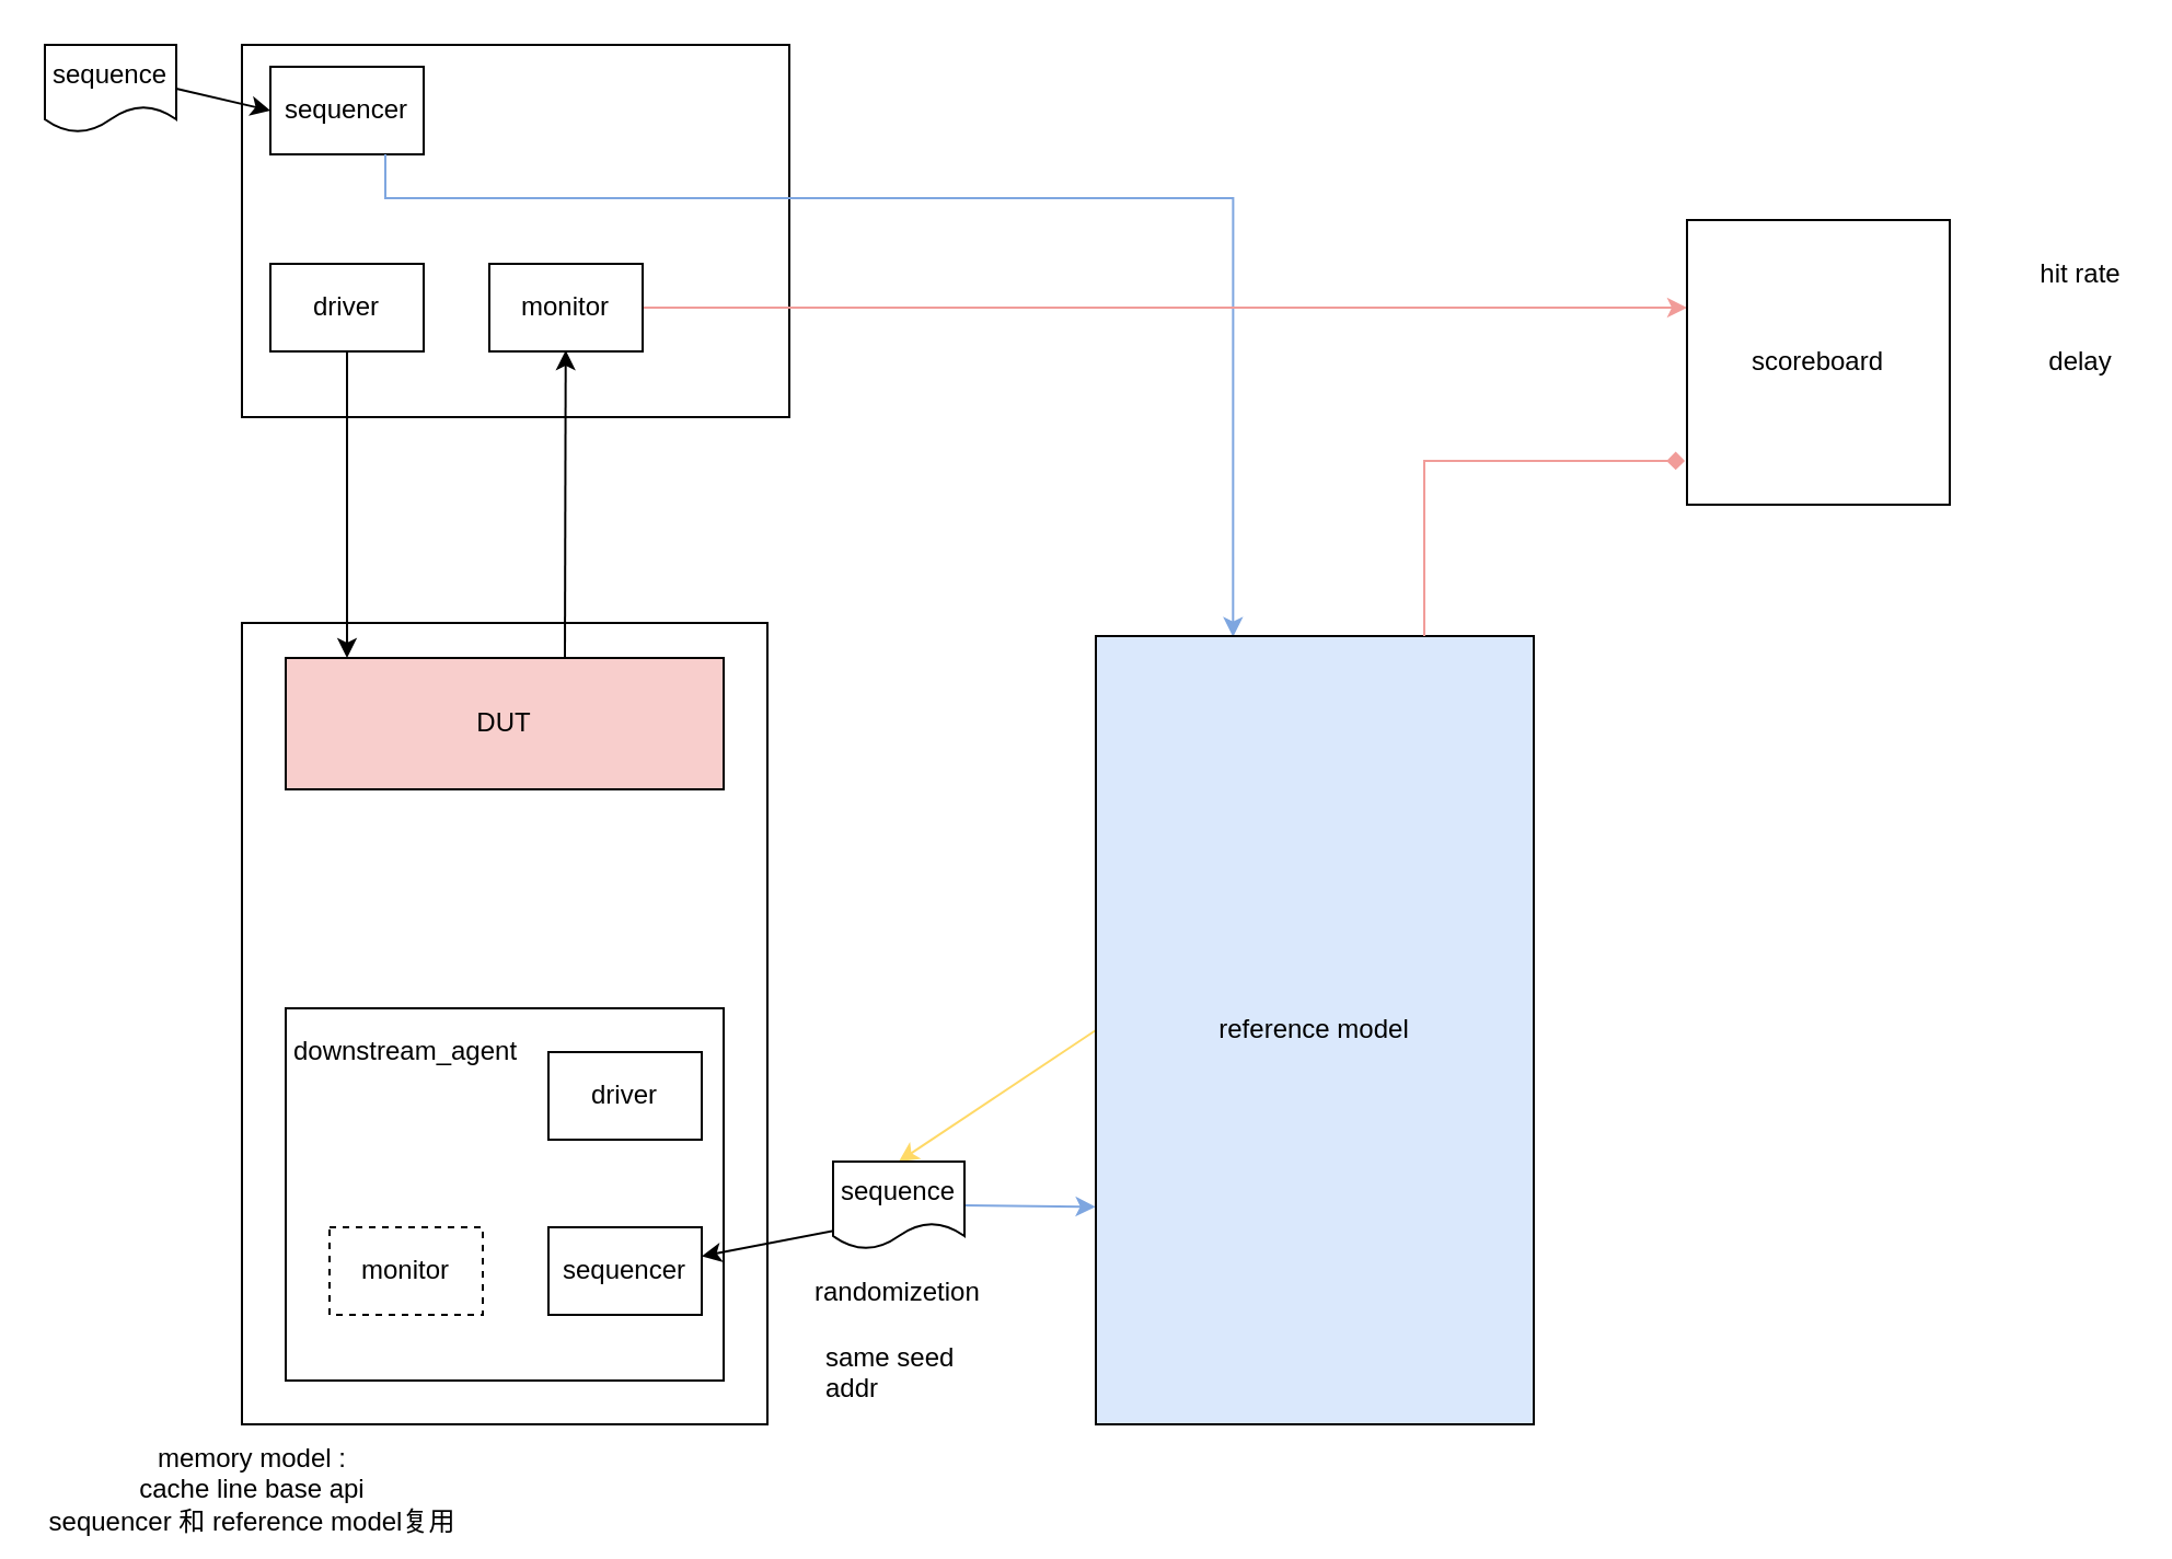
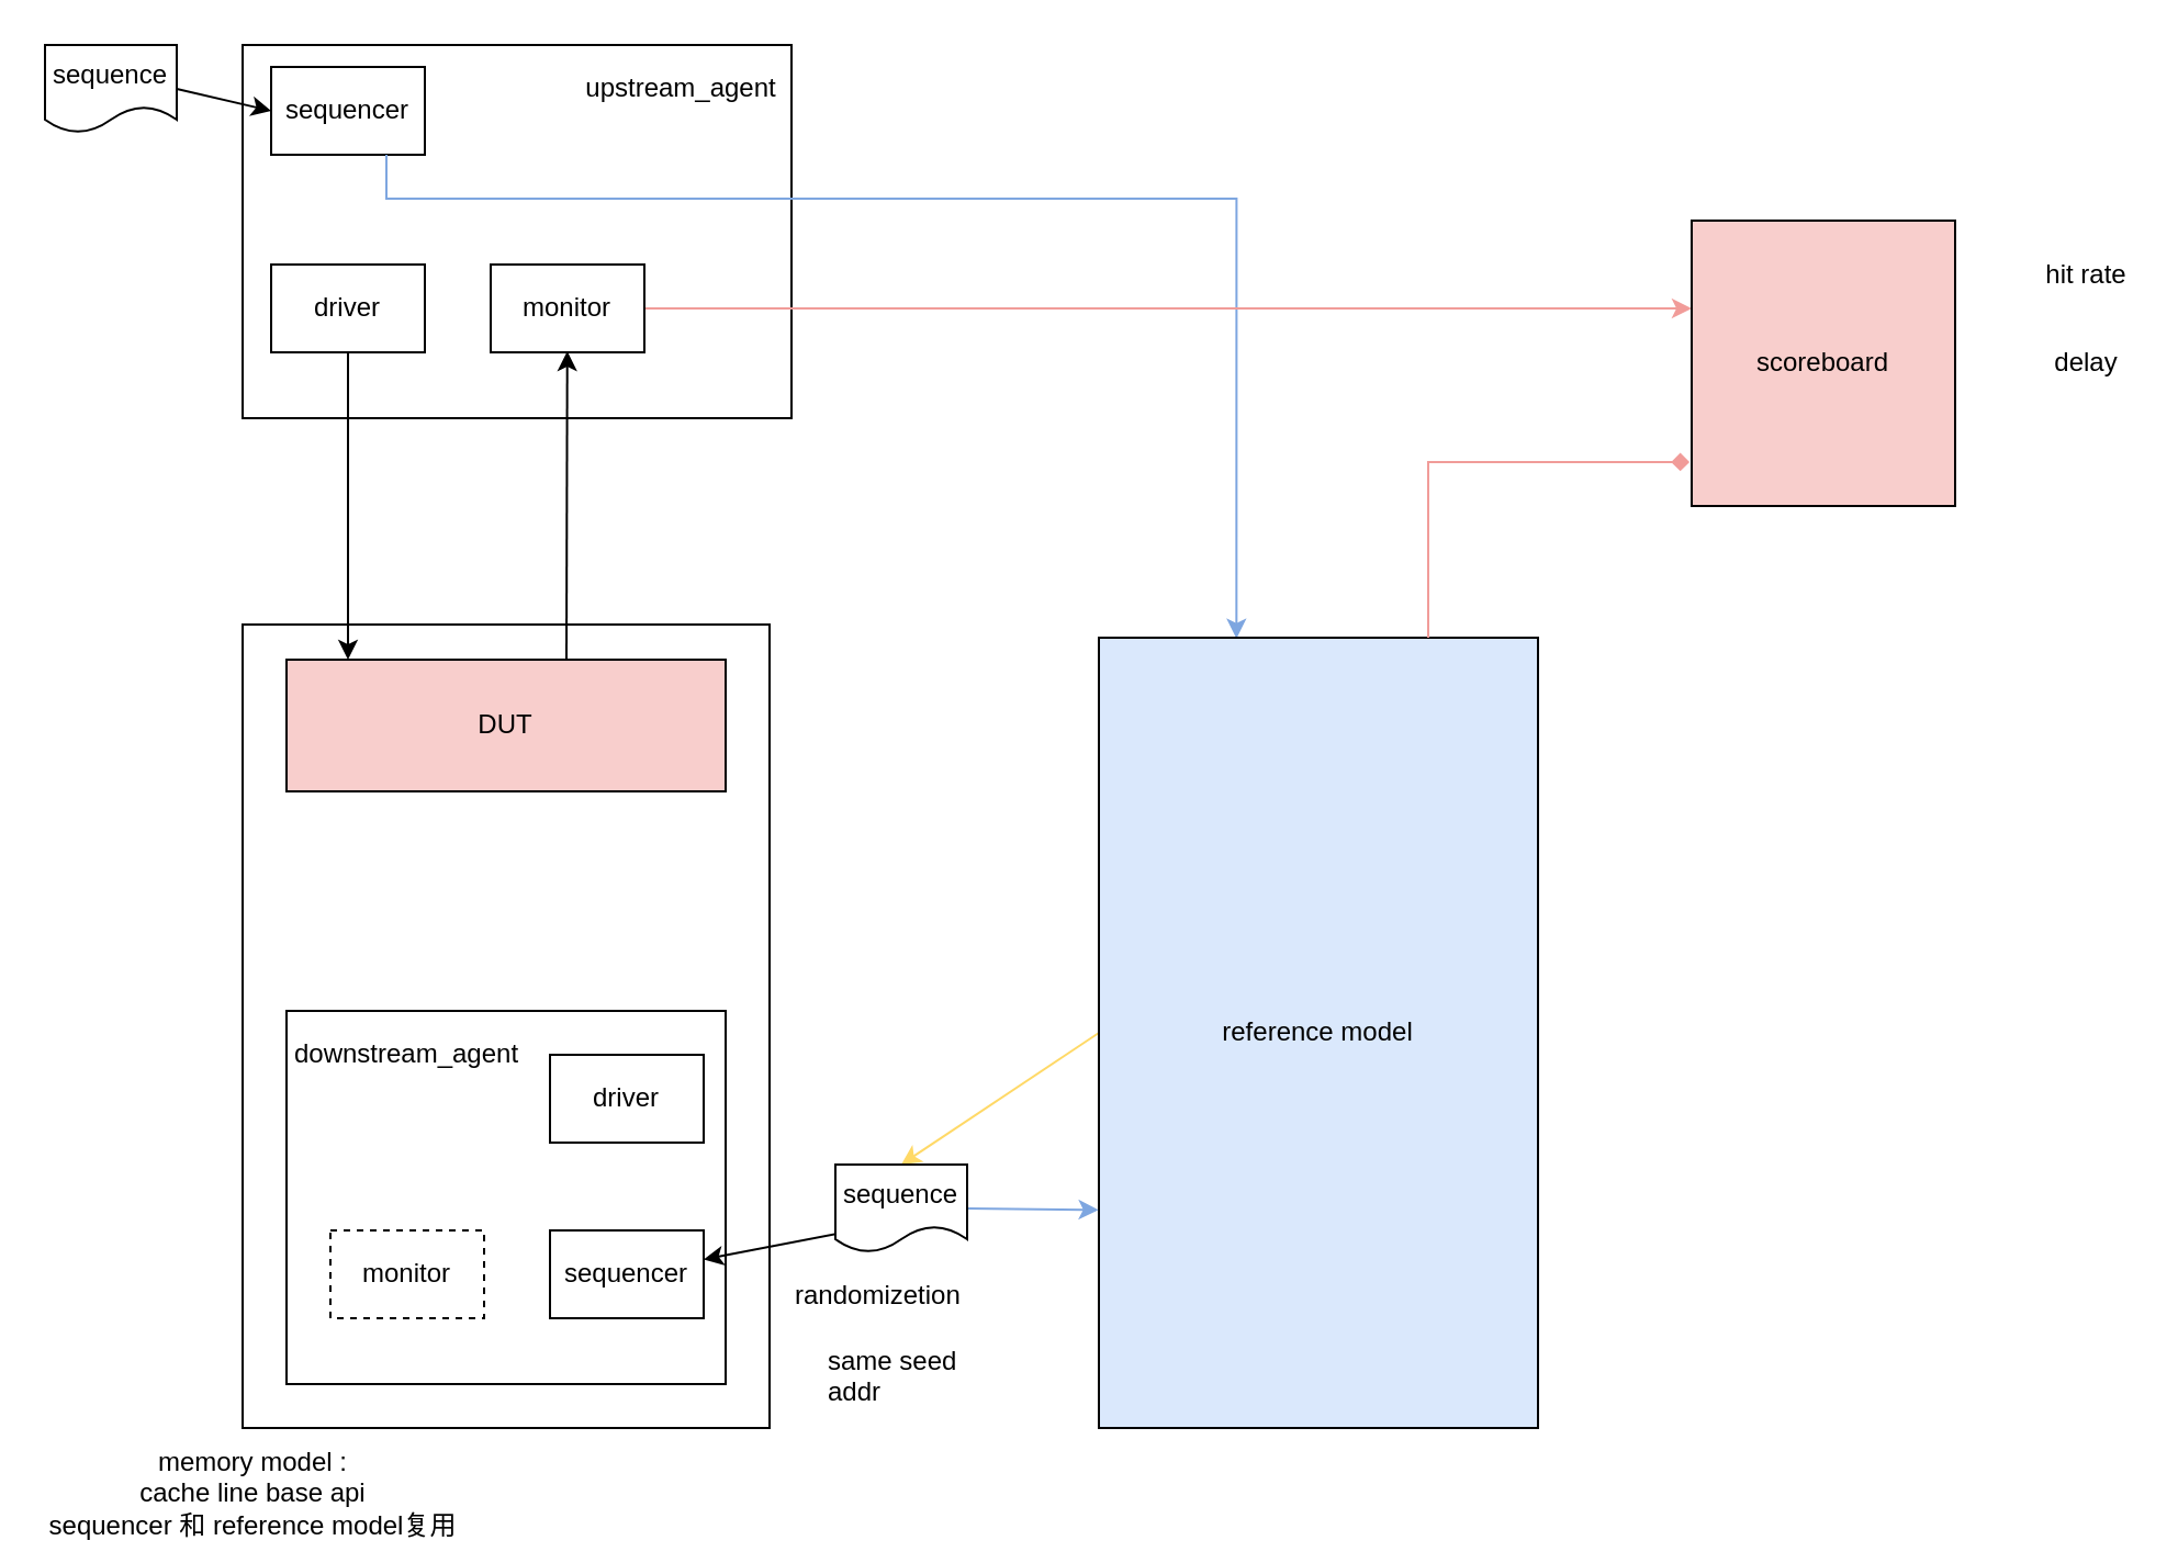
  <mxCell id="0" />
  <mxCell id="1" parent="0" />
  <mxCell id="2" value="" style="rounded=0;whiteSpace=wrap;html=1;" parent="1" vertex="1"><mxGeometry x="110" y="20" width="250" height="170" as="geometry" /></mxCell>
  <mxCell id="3" value="" style="rounded=0;whiteSpace=wrap;html=1;shadow=0;" parent="1" vertex="1"><mxGeometry x="110" y="284" width="240" height="366" as="geometry" /></mxCell>
  <mxCell id="4" style="edgeStyle=none;rounded=0;orthogonalLoop=1;jettySize=auto;html=1;entryX=0.325;entryY=0;entryDx=0;entryDy=0;exitX=0.5;exitY=1;exitDx=0;exitDy=0;entryPerimeter=0;" parent="1" source="7" edge="1"><mxGeometry relative="1" as="geometry"><mxPoint x="158" y="300" as="targetPoint" /></mxGeometry></mxCell>
  <mxCell id="5" value="sequencer" style="rounded=0;whiteSpace=wrap;html=1;" parent="1" vertex="1"><mxGeometry x="123" y="30" width="70" height="40" as="geometry" /></mxCell>
  <mxCell id="6" style="edgeStyle=orthogonalEdgeStyle;rounded=0;orthogonalLoop=1;jettySize=auto;html=1;exitX=0.75;exitY=1;exitDx=0;exitDy=0;entryX=0.5;entryY=0;entryDx=0;entryDy=0;strokeColor=#7EA6E0;" parent="1" source="5" edge="1"><mxGeometry relative="1" as="geometry"><mxPoint x="562.667" y="290.333" as="targetPoint" /><Array as="points"><mxPoint x="176" y="90" /><mxPoint x="563" y="90" /></Array></mxGeometry></mxCell>
  <mxCell id="7" value="driver" style="rounded=0;whiteSpace=wrap;html=1;" parent="1" vertex="1"><mxGeometry x="123" y="120" width="70" height="40" as="geometry" /></mxCell>
  <mxCell id="8" style="edgeStyle=none;rounded=0;orthogonalLoop=1;jettySize=auto;html=1;exitX=1;exitY=0.5;exitDx=0;exitDy=0;entryX=0;entryY=0.5;entryDx=0;entryDy=0;" parent="1" source="9" target="5" edge="1"><mxGeometry relative="1" as="geometry" /></mxCell>
  <mxCell id="9" value="sequence" style="shape=document;whiteSpace=wrap;html=1;boundedLbl=1;" parent="1" vertex="1"><mxGeometry x="20" y="20" width="60" height="40" as="geometry" /></mxCell>
  <mxCell id="10" style="edgeStyle=none;rounded=0;orthogonalLoop=1;jettySize=auto;html=1;exitX=1;exitY=0.5;exitDx=0;exitDy=0;strokeColor=#F19C99;" parent="1" source="11" edge="1"><mxGeometry relative="1" as="geometry"><mxPoint x="770" y="140" as="targetPoint" /></mxGeometry></mxCell>
  <mxCell id="11" value="monitor" style="rounded=0;whiteSpace=wrap;html=1;" parent="1" vertex="1"><mxGeometry x="223" y="120" width="70" height="40" as="geometry" /></mxCell>
+ <mxCell id="12" value="upstream_agent" style="text;html=1;strokeColor=none;fillColor=none;align=center;verticalAlign=middle;whiteSpace=wrap;rounded=0;" parent="1" vertex="1"><mxGeometry x="290" y="30" width="40" height="20" as="geometry" /></mxCell>
  <mxCell id="13" style="edgeStyle=none;rounded=0;orthogonalLoop=1;jettySize=auto;html=1;exitX=0;exitY=0.5;exitDx=0;exitDy=0;entryX=0.5;entryY=0;entryDx=0;entryDy=0;strokeColor=#FFD966;" parent="1" source="14" target="22" edge="1"><mxGeometry relative="1" as="geometry" /></mxCell>
  <mxCell id="14" value="reference model" style="rounded=0;whiteSpace=wrap;html=1;fillColor=#dae8fc;" parent="1" vertex="1"><mxGeometry x="500" y="290" width="200" height="360" as="geometry" /></mxCell>
  <mxCell id="15" style="edgeStyle=none;rounded=0;orthogonalLoop=1;jettySize=auto;html=1;exitX=0.75;exitY=0;exitDx=0;exitDy=0;entryX=0.291;entryY=0.988;entryDx=0;entryDy=0;entryPerimeter=0;" parent="1" edge="1"><mxGeometry relative="1" as="geometry"><mxPoint x="257.5" y="300" as="sourcePoint" /><mxPoint x="257.87" y="159.52" as="targetPoint" /></mxGeometry></mxCell>
  <mxCell id="16" value="DUT" style="rounded=0;whiteSpace=wrap;html=1;fillColor=#f8cecc;" parent="1" vertex="1"><mxGeometry x="130" y="300" width="200" height="60" as="geometry" /></mxCell>
  <mxCell id="17" value="" style="rounded=0;whiteSpace=wrap;html=1;" parent="1" vertex="1"><mxGeometry x="130" y="460" width="200" height="170" as="geometry" /></mxCell>
  <mxCell id="18" value="sequencer" style="rounded=0;whiteSpace=wrap;html=1;" parent="1" vertex="1"><mxGeometry x="250" y="560" width="70" height="40" as="geometry" /></mxCell>
  <mxCell id="19" value="driver" style="rounded=0;whiteSpace=wrap;html=1;" parent="1" vertex="1"><mxGeometry x="250" y="480" width="70" height="40" as="geometry" /></mxCell>
  <mxCell id="20" style="edgeStyle=none;rounded=0;orthogonalLoop=1;jettySize=auto;html=1;exitX=1;exitY=0.5;exitDx=0;exitDy=0;" parent="1" source="22" target="18" edge="1"><mxGeometry relative="1" as="geometry" /></mxCell>
  <mxCell id="21" style="edgeStyle=none;rounded=0;orthogonalLoop=1;jettySize=auto;html=1;exitX=1;exitY=0.5;exitDx=0;exitDy=0;entryX=-0.001;entryY=0.724;entryDx=0;entryDy=0;entryPerimeter=0;strokeColor=#7EA6E0;" parent="1" source="22" target="14" edge="1"><mxGeometry relative="1" as="geometry"><mxPoint x="490" y="552" as="targetPoint" /></mxGeometry></mxCell>
  <mxCell id="22" value="sequence" style="shape=document;whiteSpace=wrap;html=1;boundedLbl=1;" parent="1" vertex="1"><mxGeometry x="380" y="530" width="60" height="40" as="geometry" /></mxCell>
  <mxCell id="23" value="monitor" style="rounded=0;whiteSpace=wrap;html=1;dashed=1;" parent="1" vertex="1"><mxGeometry x="150" y="560" width="70" height="40" as="geometry" /></mxCell>
  <mxCell id="24" value="downstream_agent" style="text;html=1;strokeColor=none;fillColor=none;align=center;verticalAlign=middle;whiteSpace=wrap;rounded=0;" parent="1" vertex="1"><mxGeometry x="165" y="470" width="40" height="20" as="geometry" /></mxCell>
- <mxCell id="25" value="scoreboard" style="rounded=0;whiteSpace=wrap;html=1;" parent="1" vertex="1"><mxGeometry x="770" y="100" width="120" height="130" as="geometry" /></mxCell>
+ <mxCell id="25" value="scoreboard" style="rounded=0;whiteSpace=wrap;html=1;fillColor=#f8cecc;" parent="1" vertex="1"><mxGeometry x="770" y="100" width="120" height="130" as="geometry" /></mxCell>
  <mxCell id="26" style="edgeStyle=none;rounded=0;orthogonalLoop=1;jettySize=auto;html=1;entryX=-0.008;entryY=0.846;entryDx=0;entryDy=0;entryPerimeter=0;strokeColor=#F19C99;exitX=0.75;exitY=0;exitDx=0;exitDy=0;endArrow=diamond;" parent="1" source="14" target="25" edge="1"><mxGeometry relative="1" as="geometry"><mxPoint x="630" y="210" as="sourcePoint" /><Array as="points"><mxPoint x="650" y="210" /></Array></mxGeometry></mxCell>
  <mxCell id="27" value="hit rate" style="text;html=1;strokeColor=none;fillColor=none;align=center;verticalAlign=middle;whiteSpace=wrap;rounded=0;shadow=0;" parent="1" vertex="1"><mxGeometry x="930" y="115" width="40" height="20" as="geometry" /></mxCell>
  <mxCell id="28" value="delay" style="text;html=1;strokeColor=none;fillColor=none;align=center;verticalAlign=middle;whiteSpace=wrap;rounded=0;shadow=0;" parent="1" vertex="1"><mxGeometry x="930" y="155" width="40" height="20" as="geometry" /></mxCell>
- <mxCell id="29" value="randomizetion" style="text;html=1;resizable=0;points=[];autosize=1;align=left;verticalAlign=top;spacingTop=-4;" vertex="1" parent="1"><mxGeometry x="370" y="580" width="90" height="20" as="geometry" /></mxCell>
+ <mxCell id="29" value="randomizetion" style="text;html=1;resizable=0;points=[];autosize=1;align=left;verticalAlign=top;spacingTop=-4;" vertex="1" parent="1"><mxGeometry x="360" y="580" width="90" height="20" as="geometry" /></mxCell>
  <mxCell id="30" value="same seed&lt;br&gt;addr" style="text;html=1;resizable=0;points=[];autosize=1;align=left;verticalAlign=top;spacingTop=-4;" vertex="1" parent="1"><mxGeometry x="375" y="610" width="70" height="30" as="geometry" /></mxCell>
  <mxCell id="31" value="memory model :&lt;br&gt;cache line base api&lt;br&gt;sequencer 和 reference model复用" style="text;html=1;strokeColor=none;fillColor=none;align=center;verticalAlign=middle;whiteSpace=wrap;rounded=0;" vertex="1" parent="1"><mxGeometry x="20" y="670" width="190" height="20" as="geometry" /></mxCell>
